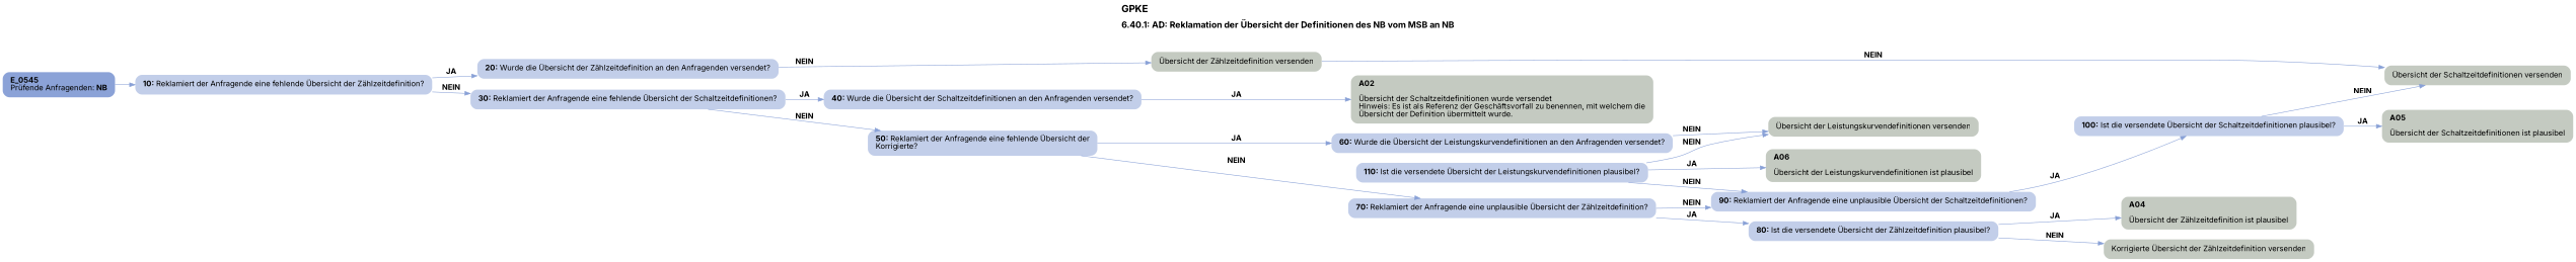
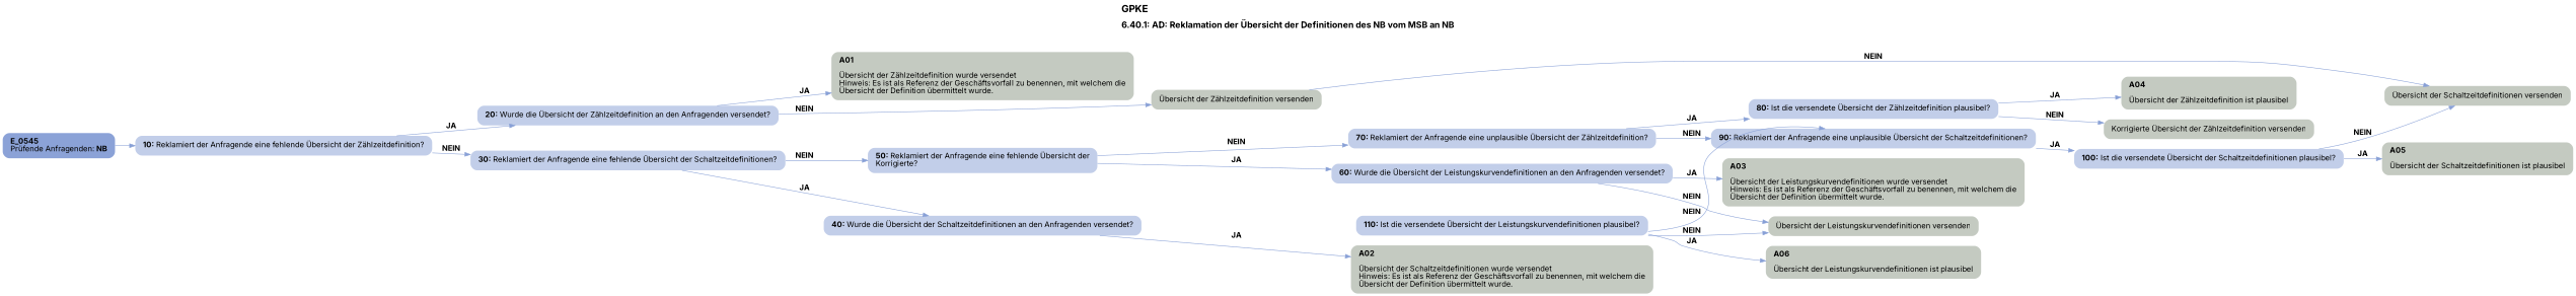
  digraph {
    concentrate=true
    fontname=Inter
    fontsize=12
    label=<<B><FONT POINT-SIZE="18">GPKE</FONT></B><BR align="left"/><BR/><B><FONT POINT-SIZE="16">6.40.1: AD: Reklamation der Übersicht der Definitionen des NB vom MSB an NB</FONT></B><BR align="left"/><BR/><BR/><BR/>>
    labelloc=t
    pack=true
    packmode=array
    rankdir=LR
    node [fillcolor="#c2cee9" fontname=Inter margin="0.2,0.12" penwidth=0.0 shape=box style="filled,rounded"]
    edge [color="#88a0d6" fontname=Inter]
    n1 [fillcolor="#8ba2d7" label=<<B>E_0545</B><BR align="left"/><FONT>Prüfende Anfragenden: <B>NB</B></FONT><BR align="center"/>>]
    n2 [label=<<B>10: </B>Reklamiert der Anfragende eine fehlende Übersicht der Zählzeitdefinition?<BR align="left"/>>]
    n3 [label=<<B>20: </B>Wurde die Übersicht der Zählzeitdefinition an den Anfragenden versendet?<BR align="left"/>>]
    n4 [label=<<B>30: </B>Reklamiert der Anfragende eine fehlende Übersicht der Schaltzeitdefinitionen?<BR align="left"/>>]
+   n5 [fillcolor="#c4cac1" label=<<B>A01</B><BR align="left"/><BR align="left"/><FONT>Übersicht der Zählzeitdefinition wurde versendet<BR align="left"/>Hinweis: Es ist als Referenz der Geschäftsvorfall zu benennen, mit welchem die<BR align="left"/>Übersicht der Definition übermittelt wurde.<BR align="left"/></FONT>>]
    n6 [fillcolor="#c4cac1" label=<<FONT>Übersicht der Zählzeitdefinition versenden<BR align="left"/></FONT>>]
    n7 [label=<<B>40: </B>Wurde die Übersicht der Schaltzeitdefinitionen an den Anfragenden versendet?<BR align="left"/>>]
    n8 [label=<<B>50: </B>Reklamiert der Anfragende eine fehlende Übersicht der<BR align="left"/>Korrigierte?<BR align="left"/>>]
    n9 [fillcolor="#c4cac1" label=<<FONT>Übersicht der Schaltzeitdefinitionen versenden<BR align="left"/></FONT>>]
    n10 [fillcolor="#c4cac1" label=<<B>A02</B><BR align="left"/><BR align="left"/><FONT>Übersicht der Schaltzeitdefinitionen wurde versendet<BR align="left"/>Hinweis: Es ist als Referenz der Geschäftsvorfall zu benennen, mit welchem die<BR align="left"/>Übersicht der Definition übermittelt wurde.<BR align="left"/></FONT>>]
    n11 [label=<<B>60: </B>Wurde die Übersicht der Leistungskurvendefinitionen an den Anfragenden versendet?<BR align="left"/>>]
    n12 [label=<<B>70: </B>Reklamiert der Anfragende eine unplausible Übersicht der Zählzeitdefinition?<BR align="left"/>>]
+   n13 [fillcolor="#c4cac1" label=<<B>A03</B><BR align="left"/><BR align="left"/><FONT>Übersicht der Leistungskurvendefinitionen wurde versendet<BR align="left"/>Hinweis: Es ist als Referenz der Geschäftsvorfall zu benennen, mit welchem die<BR align="left"/>Übersicht der Definition übermittelt wurde.<BR align="left"/></FONT>>]
    n14 [fillcolor="#c4cac1" label=<<FONT>Übersicht der Leistungskurvendefinitionen versenden<BR align="left"/></FONT>>]
    n15 [label=<<B>80: </B>Ist die versendete Übersicht der Zählzeitdefinition plausibel?<BR align="left"/>>]
    n16 [label=<<B>90: </B>Reklamiert der Anfragende eine unplausible Übersicht der Schaltzeitdefinitionen?<BR align="left"/>>]
    n17 [fillcolor="#c4cac1" label=<<B>A04</B><BR align="left"/><BR align="left"/><FONT>Übersicht der Zählzeitdefinition ist plausibel<BR align="left"/></FONT>>]
    n18 [fillcolor="#c4cac1" label=<<FONT>Korrigierte Übersicht der Zählzeitdefinition versenden<BR align="left"/></FONT>>]
    n19 [label=<<B>100: </B>Ist die versendete Übersicht der Schaltzeitdefinitionen plausibel?<BR align="left"/>>]
    n20 [fillcolor="#c4cac1" label=<<B>A05</B><BR align="left"/><BR align="left"/><FONT>Übersicht der Schaltzeitdefinitionen ist plausibel<BR align="left"/></FONT>>]
    n21 [label=<<B>110: </B>Ist die versendete Übersicht der Leistungskurvendefinitionen plausibel?<BR align="left"/>>]
    n22 [fillcolor="#c4cac1" label=<<B>A06</B><BR align="left"/><BR align="left"/><FONT>Übersicht der Leistungskurvendefinitionen ist plausibel<BR align="left"/></FONT>>]
    n1 -> n2
    n2 -> n3 [label=<<B>JA</B>>]
    n2 -> n4 [label=<<B>NEIN</B>>]
+   n3 -> n5 [label=<<B>JA</B>>]
    n3 -> n6 [label=<<B>NEIN</B>>]
    n4 -> n7 [label=<<B>JA</B>>]
    n4 -> n8 [label=<<B>NEIN</B>>]
    n6 -> n9 [label=<<B>NEIN</B>>]
    n7 -> n10 [label=<<B>JA</B>>]
    n8 -> n11 [label=<<B>JA</B>>]
    n8 -> n12 [label=<<B>NEIN</B>>]
+   n11 -> n13 [label=<<B>JA</B>>]
    n11 -> n14 [label=<<B>NEIN</B>>]
    n12 -> n15 [label=<<B>JA</B>>]
    n12 -> n16 [label=<<B>NEIN</B>>]
    n15 -> n17 [label=<<B>JA</B>>]
    n15 -> n18 [label=<<B>NEIN</B>>]
    n16 -> n19 [label=<<B>JA</B>>]
    n19 -> n9 [label=<<B>NEIN</B>>]
    n19 -> n20 [label=<<B>JA</B>>]
    n21 -> n14 [label=<<B>NEIN</B>>]
    n21 -> n16 [label=<<B>NEIN</B>>]
    n21 -> n22 [label=<<B>JA</B>>]
  }
